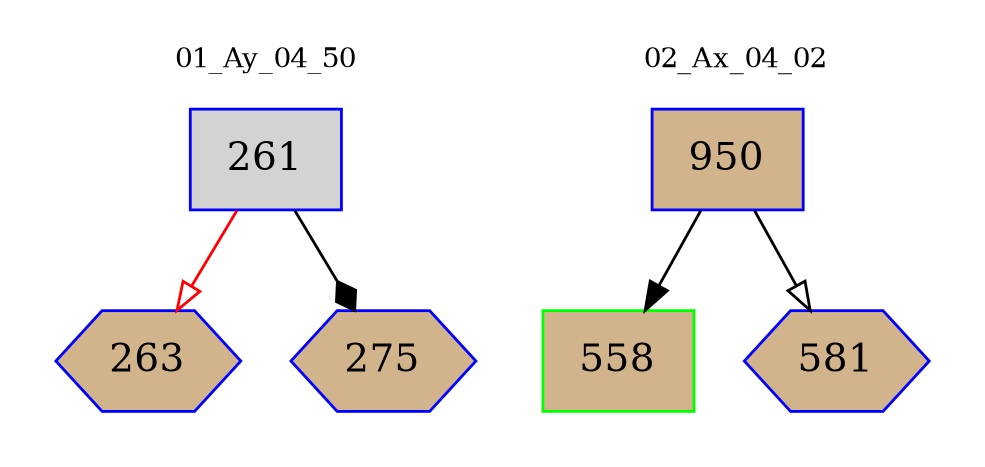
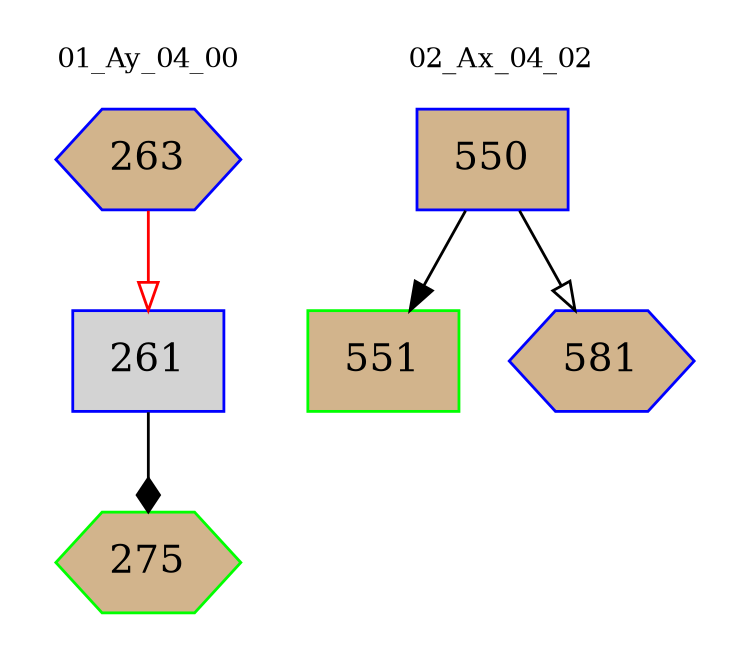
  digraph {
    node [color=blue fillcolor=tan shape=box style=filled]
    edge [arrowhead=onormal color=black]
    n1 [fillcolor=lightgrey label=261]
    n2 [label=263 shape=hexagon]
-   n3 [label=275 shape=hexagon]
-   n4 [label=950]
-   n5 [color=green label=558]
+   n3 [color=green label=275 shape=hexagon]
+   n4 [label=550]
+   n5 [color=green label=551]
    n6 [label=581 shape=hexagon]
    subgraph cluster_1 {
      color=white
      fontsize=10
-     label="01_Ay_04_50"
+     label="01_Ay_04_00"
      n1
      n2
      n3
    }
    subgraph cluster_2 {
      color=white
      fontsize=10
      label="02_Ax_04_02"
      n4
      n5
      n6
    }
-   n1 -> n2 [color=red]
+   n2 -> n1 [color=red]
    n1 -> n3 [arrowhead=diamond]
    n4 -> n5 [arrowhead=normal]
    n4 -> n6
  }
